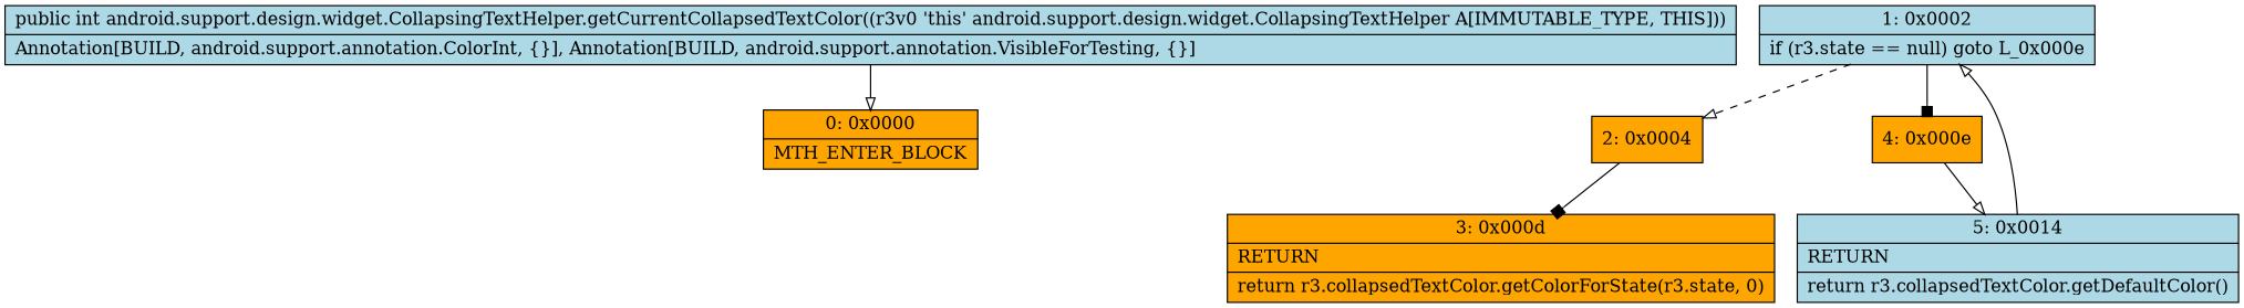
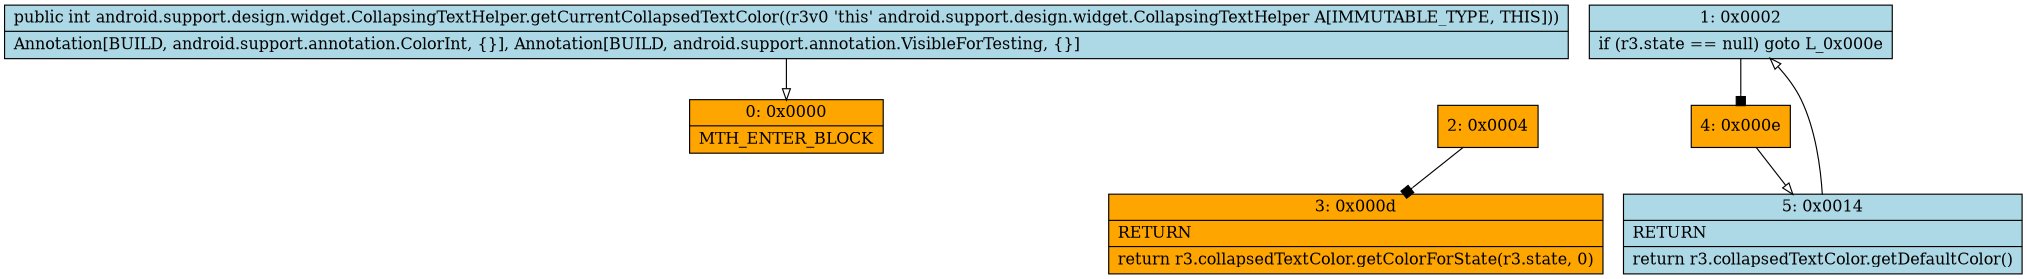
  digraph {
    node [fillcolor=orange shape=record style=filled]
    edge [arrowhead=onormal]
    n1 [label="{0\:\ 0x0000|MTH_ENTER_BLOCK\l}"]
    n2 [fillcolor=lightblue label="{1\:\ 0x0002|if (r3.state == null) goto L_0x000e\l}"]
    n3 [label="{2\:\ 0x0004}"]
    n4 [label="{4\:\ 0x000e}"]
    n5 [label="{3\:\ 0x000d|RETURN\l|return r3.collapsedTextColor.getColorForState(r3.state, 0)\l}"]
    n6 [fillcolor=lightblue label="{5\:\ 0x0014|RETURN\l|return r3.collapsedTextColor.getDefaultColor()\l}"]
    n7 [fillcolor=lightblue label="{public int android.support.design.widget.CollapsingTextHelper.getCurrentCollapsedTextColor((r3v0 'this' android.support.design.widget.CollapsingTextHelper A[IMMUTABLE_TYPE, THIS]))  | Annotation[BUILD, android.support.annotation.ColorInt, \{\}], Annotation[BUILD, android.support.annotation.VisibleForTesting, \{\}]\l}"]
-   n2 -> n3 [style=dashed]
    n2 -> n4 [arrowhead=box]
    n3 -> n5 [arrowhead=box]
    n4 -> n6
    n6 -> n2
    n7 -> n1
  }
